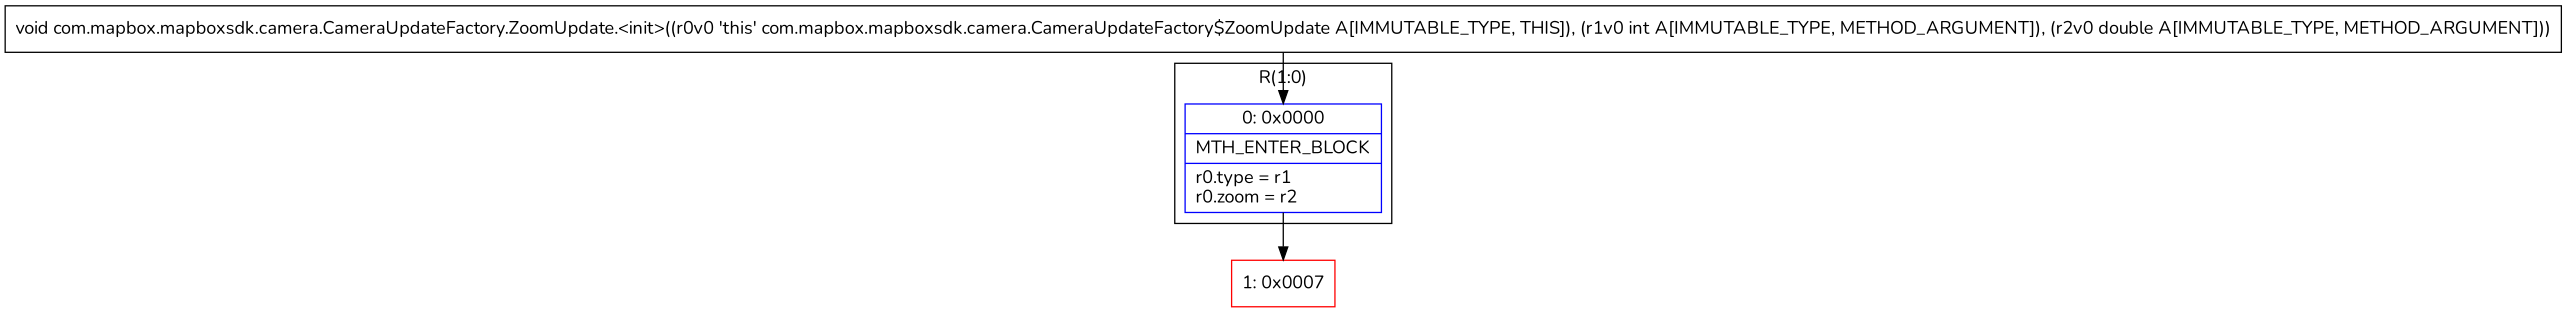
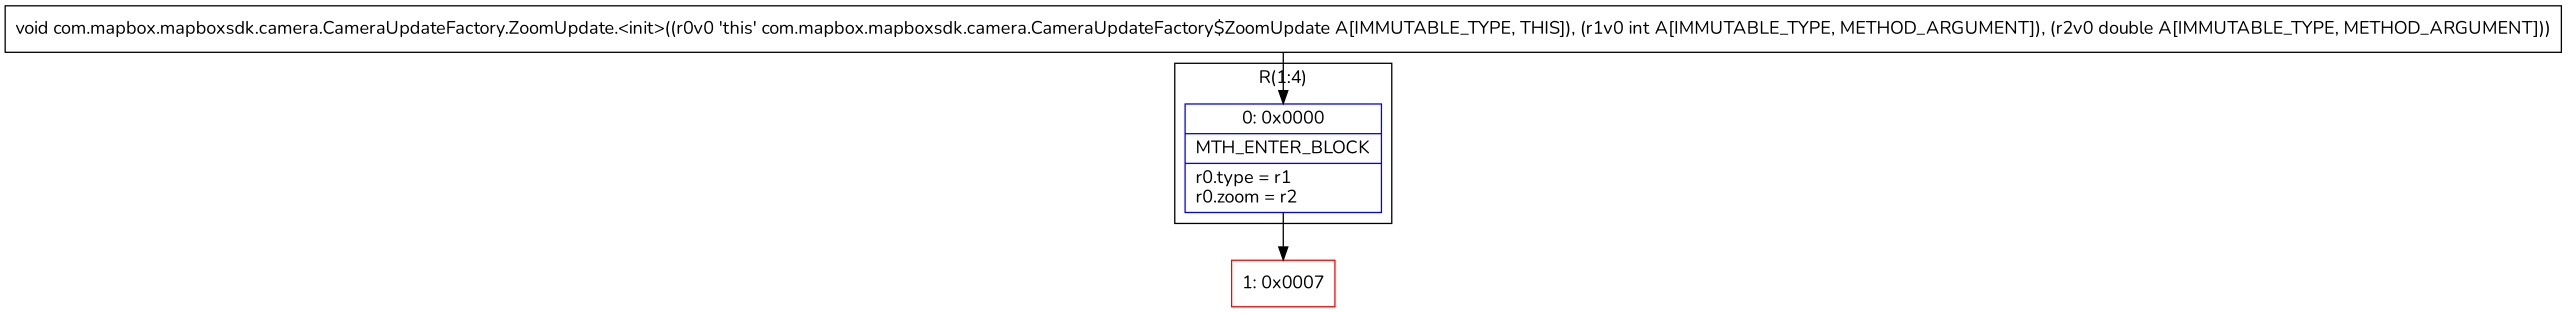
  digraph {
    fontname=Nunito
    node [shape=record fontname=Nunito]
    edge [fontname=Nunito]
    n1 [color=blue label="{0\:\ 0x0000|MTH_ENTER_BLOCK\l|r0.type = r1\lr0.zoom = r2\l}"]
    n2 [color=red label="{1\:\ 0x0007}"]
    n3 [label="{void com.mapbox.mapboxsdk.camera.CameraUpdateFactory.ZoomUpdate.\<init\>((r0v0 'this' com.mapbox.mapboxsdk.camera.CameraUpdateFactory$ZoomUpdate A[IMMUTABLE_TYPE, THIS]), (r1v0 int A[IMMUTABLE_TYPE, METHOD_ARGUMENT]), (r2v0 double A[IMMUTABLE_TYPE, METHOD_ARGUMENT])) }"]
    subgraph cluster_1 {
-     label="R(1:0)"
+     label="R(1:4)"
      n1
    }
    n1 -> n2
    n3 -> n1
  }
